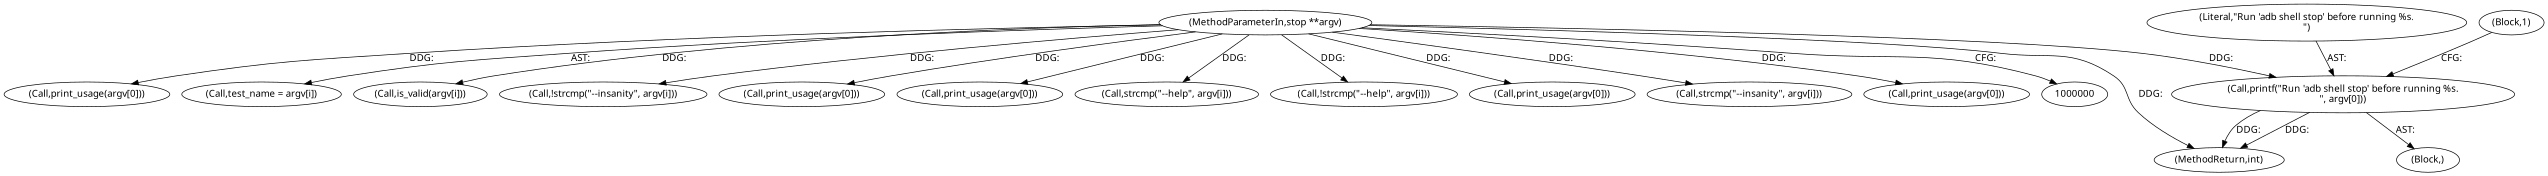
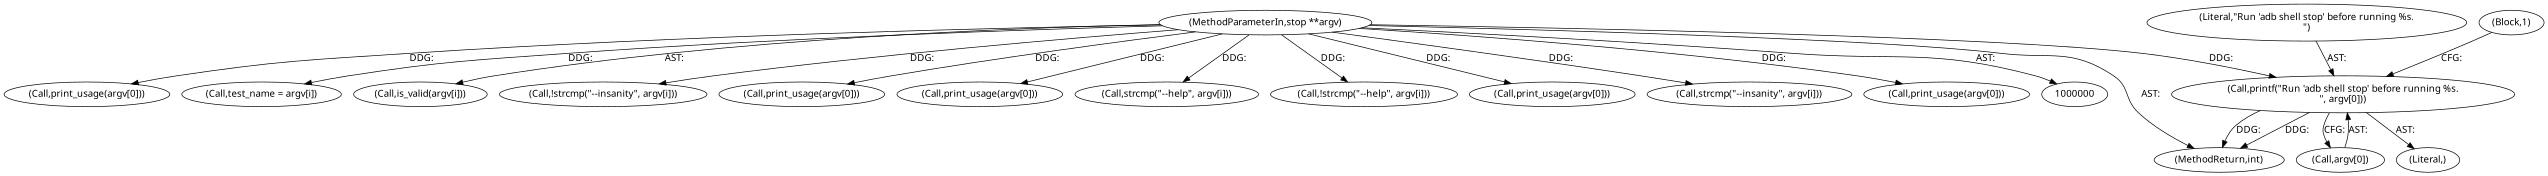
  digraph {
    fontname="Noto Sans"
    node [fontname="Noto Sans"]
    edge [fontname="Noto Sans"]
    n1 [label="(Call,printf(\"Run 'adb shell stop' before running %s.\n\", argv[0]))"]
    n2 [label="(MethodReturn,int)"]
-   n4 [label="(Block,)"]
+   n3 [label="(Call,argv[0])"]
+   n4 [label="(Literal,)"]
    n5 [label="(MethodParameterIn,stop **argv)"]
    n6 [label="(Call,print_usage(argv[0]))"]
    n7 [label="(Call,test_name = argv[i])"]
    n8 [label="(Call,is_valid(argv[i]))"]
    n9 [label="(Call,!strcmp(\"--insanity\", argv[i]))"]
    n10 [label="(Call,print_usage(argv[0]))"]
    n11 [label="(Call,print_usage(argv[0]))"]
    n12 [label="(Call,strcmp(\"--help\", argv[i]))"]
    n13 [label="(Call,!strcmp(\"--help\", argv[i]))"]
    n14 [label="(Call,print_usage(argv[0]))"]
    n15 [label="(Call,strcmp(\"--insanity\", argv[i]))"]
    n16 [label="(Call,print_usage(argv[0]))"]
    n17 [label=1000000]
    n18 [label="(Literal,\"Run 'adb shell stop' before running %s.\n\")"]
    n19 [label="(Block,1)"]
    n1 -> n2 [label="DDG: "]
    n1 -> n2 [label="DDG: "]
+   n1 -> n3 [label="CFG: "]
    n1 -> n4 [label="AST: "]
+   n3 -> n1 [label="AST: "]
    n5 -> n1 [label="DDG: "]
-   n5 -> n2 [label="DDG: "]
+   n5 -> n2 [label="AST: "]
    n5 -> n6 [label="DDG: "]
-   n5 -> n7 [label="AST: "]
-   n5 -> n8 [label="DDG: "]
+   n5 -> n7 [label="DDG: "]
+   n5 -> n8 [label="AST: "]
    n5 -> n9 [label="DDG: "]
    n5 -> n10 [label="DDG: "]
    n5 -> n11 [label="DDG: "]
    n5 -> n12 [label="DDG: "]
    n5 -> n13 [label="DDG: "]
    n5 -> n14 [label="DDG: "]
    n5 -> n15 [label="DDG: "]
    n5 -> n16 [label="DDG: "]
-   n5 -> n17 [label="CFG: "]
+   n5 -> n17 [label="AST: "]
    n18 -> n1 [label="AST: "]
    n19 -> n1 [label="CFG: "]
  }
